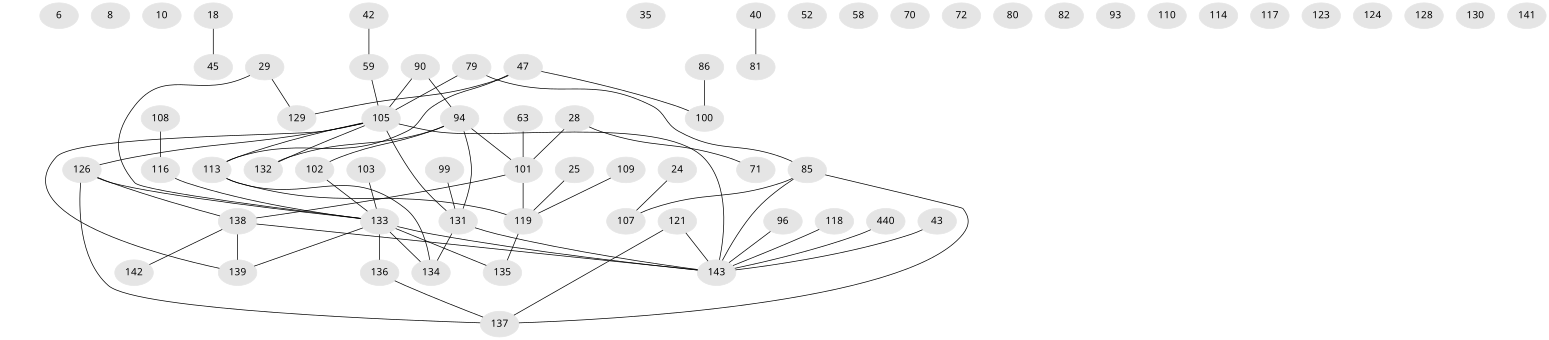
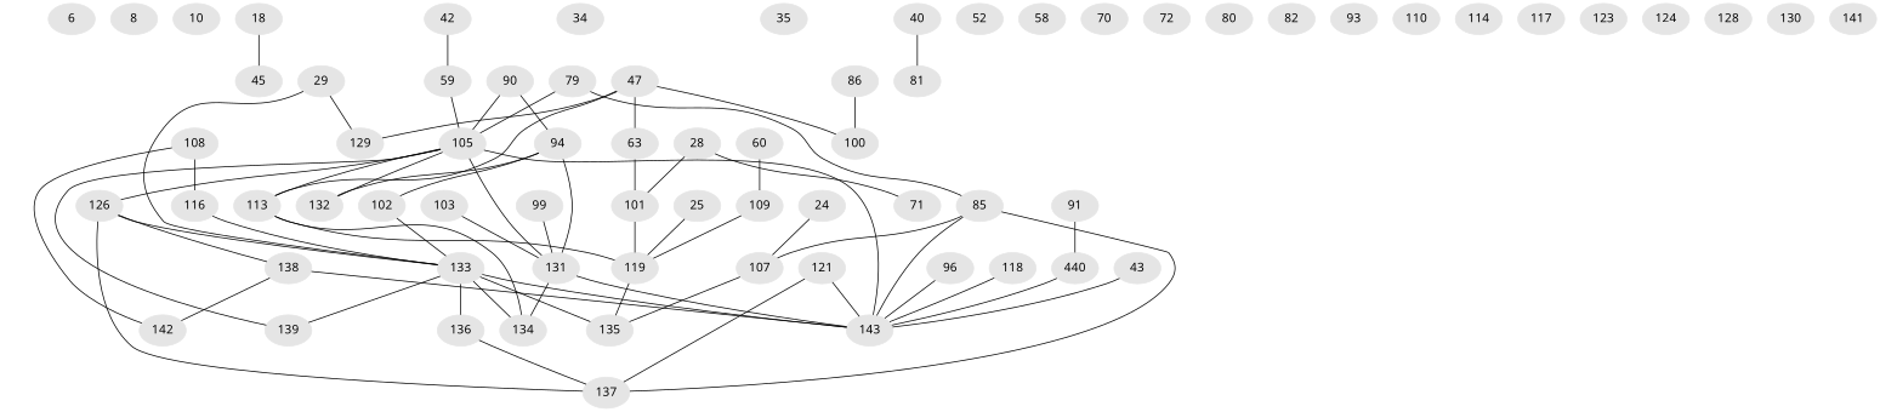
  graph {
    fontname="Noto Sans"
    node [color=gray90 fontname="Noto Sans" style=filled]
    edge [fontname="Noto Sans"]
    6
    8
    10
    18
    45
    107 [super="+106"]
    135 [super="+74+127"]
    24
    119 [super="+115"]
    25
    28
    71
    101 [super="+50"]
    138 [super="+22+51+55+69"]
    29
    129
    133 [super="+104+120"]
    143 [super="+30+132+111"]
    139 [super="+125+77"]
    134 [super="+21+57"]
    136
+   34
    35
    40
    81
    42
    59
    105 [super="+23+83+78"]
    43
    47 [super="+36"]
    63
    100
    113 [super="+98"]
    52
    58
    n36 [label=132 super="+54+61+97"]
    131 [super="+95"]
    126 [super="+122"]
+   60
    109
    70
    72
    85 [super="+26"]
    137 [super="+19+14"]
    79
    80
    82
    86
    90 [super="+68+53"]
    94 [super="+62+92"]
    102
    n52 [label=440]
+   91
    93
    96
    99
    142
    103
    108
    116
    110
    114
    117
    118
    121
    123
    124
    128
    130
    141
    18 -- 45
+   107 -- 135
    24 -- 107
    119 -- 135
    25 -- 119
    28 -- 71
    28 -- 101
    101 -- 119
-   101 -- 138 [weight=2]
    138 -- 143
-   138 -- 139
    138 -- 142
    29 -- 129
    29 -- 133
    133 -- 135 [weight=2]
    133 -- 143 [weight=5]
    133 -- 139
    133 -- 134 [weight=2]
    133 -- 136
    136 -- 137
    40 -- 81
    42 -- 59
    59 -- 105
    105 -- 143 [weight=3]
    105 -- 139
    105 -- 113 [weight=2]
    105 -- n36
    105 -- 131 [weight=2]
    105 -- 126
    43 -- 143
    47 -- 129
+   47 -- 63
    47 -- 100
    47 -- 113
    63 -- 101
    113 -- 119
    113 -- 134
    131 -- 143 [weight=2]
    131 -- 134 [weight=2]
    126 -- 138 [weight=2]
    126 -- 133
    126 -- 137
+   60 -- 109
    109 -- 119
    85 -- 107
    85 -- 143 [weight=2]
    85 -- 137
    79 -- 105
    79 -- 85
    86 -- 100
    90 -- 105
    90 -- 94
-   94 -- 101
    94 -- n36
    94 -- 131
    94 -- 102
    102 -- 133
    n52 -- 143
+   91 -- n52
    96 -- 143
    99 -- 131
-   103 -- 133
+   103 -- 131
+   108 -- 142
    108 -- 116
    116 -- 133
    118 -- 143 [weight=2]
    121 -- 143
    121 -- 137
  }
